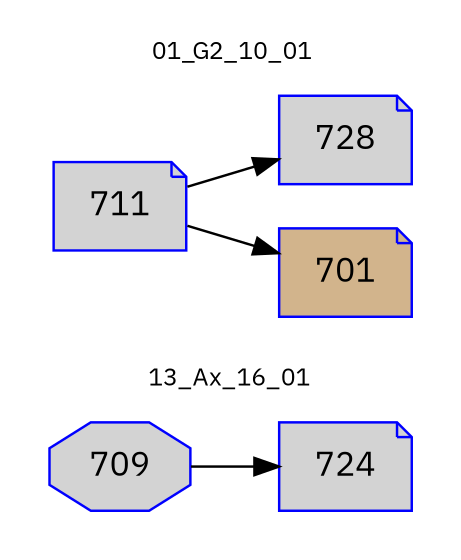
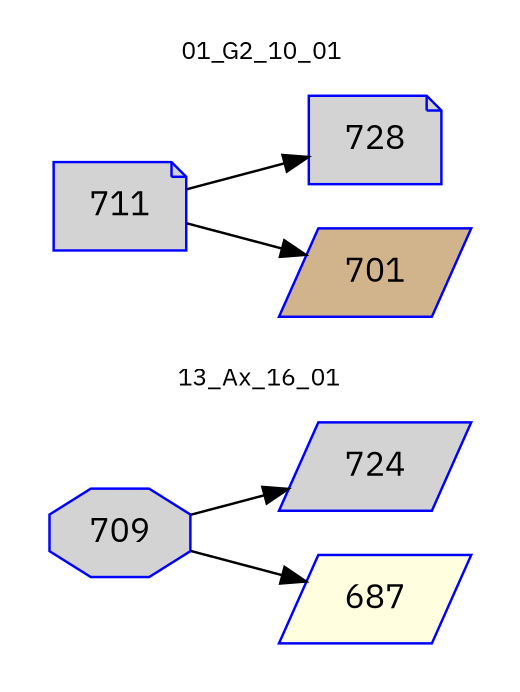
  digraph {
    fontname="IBM Plex Sans"
    rankdir=LR
    node [color=blue fillcolor=lightgrey fontname="IBM Plex Sans" shape=note style=filled]
    edge [color=black fontname="IBM Plex Sans"]
    n1 [label=709 shape=octagon]
-   n3 [label=724]
+   n2 [fillcolor=lightyellow label=687 shape=parallelogram]
+   n3 [label=724 shape=parallelogram]
    n4 [label=711]
-   n5 [fillcolor=tan label=701]
+   n5 [fillcolor=tan label=701 shape=parallelogram]
    n6 [label=728]
    subgraph cluster_1 {
      color=white
      fontsize=10
      label="13_Ax_16_01"
      n1
+     n2
      n3
    }
    subgraph cluster_2 {
      color=white
      fontsize=10
      label="01_G2_10_01"
      n4
      n5
      n6
    }
+   n1 -> n2
    n1 -> n3
    n4 -> n5
    n4 -> n6
  }
